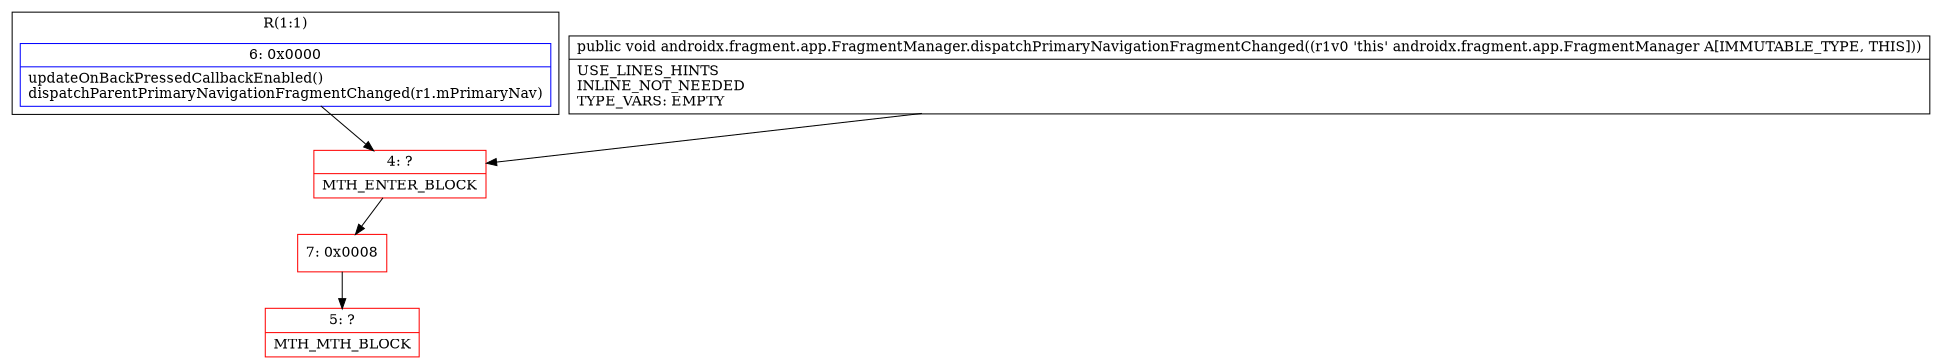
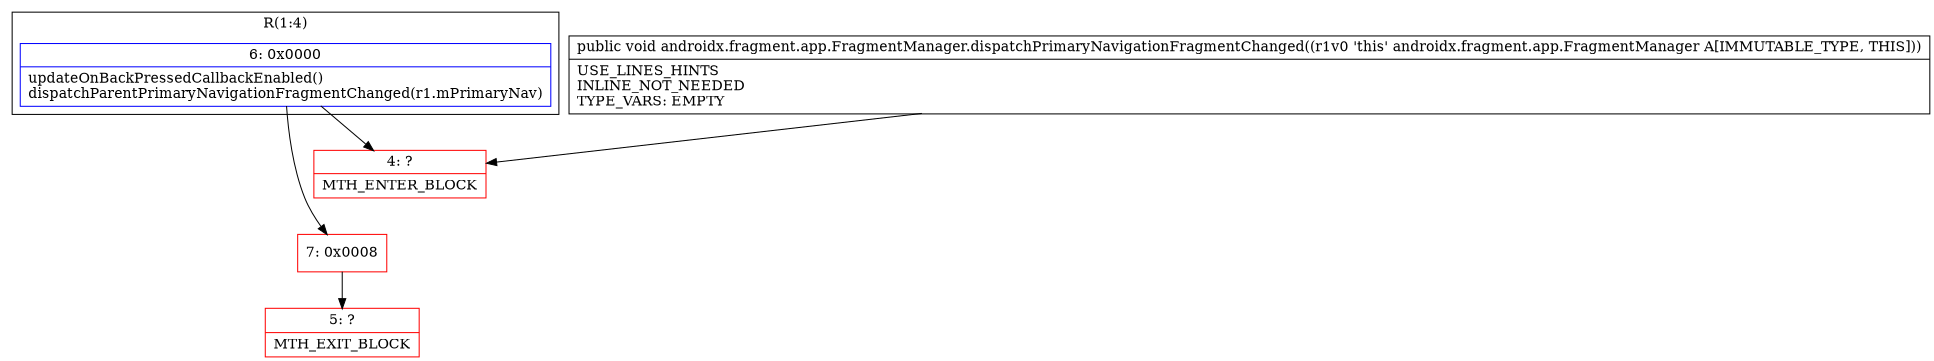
  digraph {
    node [color=red shape=record]
    n1 [color=blue label="{6\:\ 0x0000|updateOnBackPressedCallbackEnabled()\ldispatchParentPrimaryNavigationFragmentChanged(r1.mPrimaryNav)\l}"]
    n2 [label="{7\:\ 0x0008}"]
    n3 [label="{4\:\ ?|MTH_ENTER_BLOCK\l}"]
-   n4 [label="{5\:\ ?|MTH_MTH_BLOCK\l}"]
+   n4 [label="{5\:\ ?|MTH_EXIT_BLOCK\l}"]
    n5 [label="{public void androidx.fragment.app.FragmentManager.dispatchPrimaryNavigationFragmentChanged((r1v0 'this' androidx.fragment.app.FragmentManager A[IMMUTABLE_TYPE, THIS]))  | USE_LINES_HINTS\lINLINE_NOT_NEEDED\lTYPE_VARS: EMPTY\l}" color=""]
    subgraph cluster_1 {
-     label="R(1:1)"
+     label="R(1:4)"
      n1
    }
-   n3 -> n2
+   n1 -> n2
    n1 -> n3
    n2 -> n4
    n5 -> n3
  }
